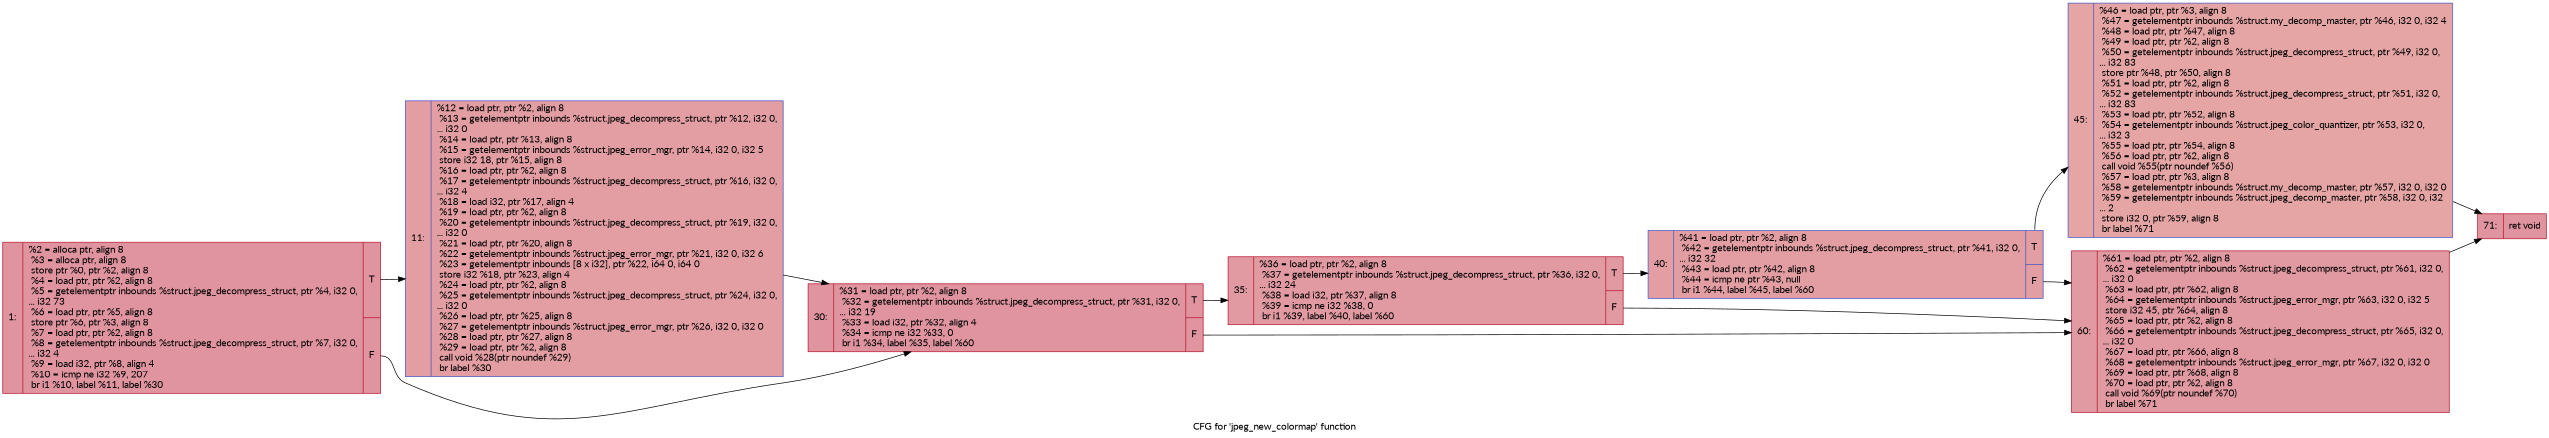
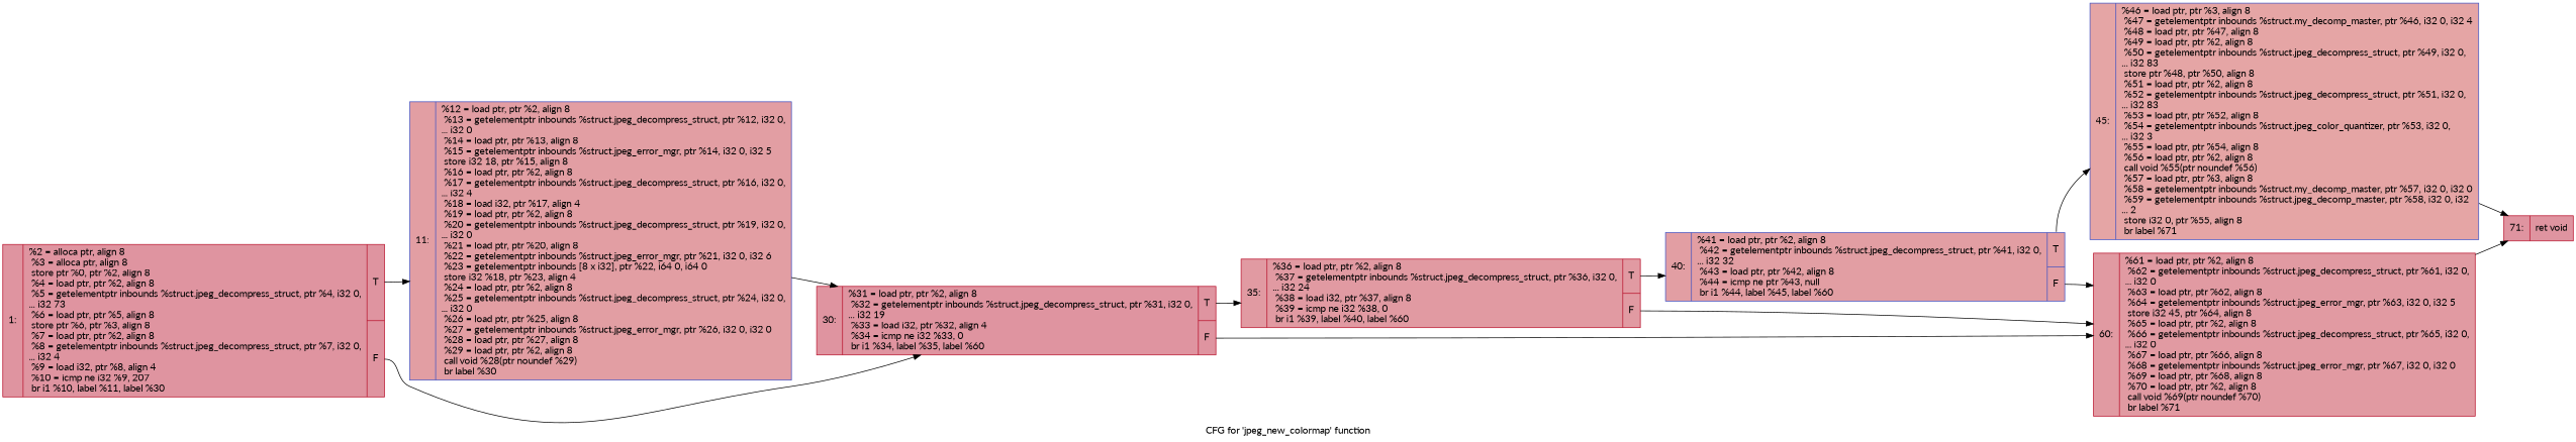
  digraph {
    label="CFG for 'jpeg_new_colormap' function"
    rankdir=LR
    fontname=Lato
    node [color="#b70d28ff" fillcolor="#b70d2870" fontname=Lato shape=record style=filled]
    edge [tailport=s0 fontname=Lato]
    n1 [label="{1:\l|  %2 = alloca ptr, align 8\l  %3 = alloca ptr, align 8\l  store ptr %0, ptr %2, align 8\l  %4 = load ptr, ptr %2, align 8\l  %5 = getelementptr inbounds %struct.jpeg_decompress_struct, ptr %4, i32 0,\l... i32 73\l  %6 = load ptr, ptr %5, align 8\l  store ptr %6, ptr %3, align 8\l  %7 = load ptr, ptr %2, align 8\l  %8 = getelementptr inbounds %struct.jpeg_decompress_struct, ptr %7, i32 0,\l... i32 4\l  %9 = load i32, ptr %8, align 4\l  %10 = icmp ne i32 %9, 207\l  br i1 %10, label %11, label %30\l|{<s0>T|<s1>F}}"]
    n2 [color="#3d50c3ff" fillcolor="#be242e70" label="{11:\l|  %12 = load ptr, ptr %2, align 8\l  %13 = getelementptr inbounds %struct.jpeg_decompress_struct, ptr %12, i32 0,\l... i32 0\l  %14 = load ptr, ptr %13, align 8\l  %15 = getelementptr inbounds %struct.jpeg_error_mgr, ptr %14, i32 0, i32 5\l  store i32 18, ptr %15, align 8\l  %16 = load ptr, ptr %2, align 8\l  %17 = getelementptr inbounds %struct.jpeg_decompress_struct, ptr %16, i32 0,\l... i32 4\l  %18 = load i32, ptr %17, align 4\l  %19 = load ptr, ptr %2, align 8\l  %20 = getelementptr inbounds %struct.jpeg_decompress_struct, ptr %19, i32 0,\l... i32 0\l  %21 = load ptr, ptr %20, align 8\l  %22 = getelementptr inbounds %struct.jpeg_error_mgr, ptr %21, i32 0, i32 6\l  %23 = getelementptr inbounds [8 x i32], ptr %22, i64 0, i64 0\l  store i32 %18, ptr %23, align 4\l  %24 = load ptr, ptr %2, align 8\l  %25 = getelementptr inbounds %struct.jpeg_decompress_struct, ptr %24, i32 0,\l... i32 0\l  %26 = load ptr, ptr %25, align 8\l  %27 = getelementptr inbounds %struct.jpeg_error_mgr, ptr %26, i32 0, i32 0\l  %28 = load ptr, ptr %27, align 8\l  %29 = load ptr, ptr %2, align 8\l  call void %28(ptr noundef %29)\l  br label %30\l}"]
    n3 [label="{30:\l|  %31 = load ptr, ptr %2, align 8\l  %32 = getelementptr inbounds %struct.jpeg_decompress_struct, ptr %31, i32 0,\l... i32 19\l  %33 = load i32, ptr %32, align 4\l  %34 = icmp ne i32 %33, 0\l  br i1 %34, label %35, label %60\l|{<s0>T|<s1>F}}"]
    n4 [fillcolor="#bb1b2c70" label="{35:\l|  %36 = load ptr, ptr %2, align 8\l  %37 = getelementptr inbounds %struct.jpeg_decompress_struct, ptr %36, i32 0,\l... i32 24\l  %38 = load i32, ptr %37, align 8\l  %39 = icmp ne i32 %38, 0\l  br i1 %39, label %40, label %60\l|{<s0>T|<s1>F}}"]
    n5 [fillcolor="#bb1b2c70" label="{60:\l|  %61 = load ptr, ptr %2, align 8\l  %62 = getelementptr inbounds %struct.jpeg_decompress_struct, ptr %61, i32 0,\l... i32 0\l  %63 = load ptr, ptr %62, align 8\l  %64 = getelementptr inbounds %struct.jpeg_error_mgr, ptr %63, i32 0, i32 5\l  store i32 45, ptr %64, align 8\l  %65 = load ptr, ptr %2, align 8\l  %66 = getelementptr inbounds %struct.jpeg_decompress_struct, ptr %65, i32 0,\l... i32 0\l  %67 = load ptr, ptr %66, align 8\l  %68 = getelementptr inbounds %struct.jpeg_error_mgr, ptr %67, i32 0, i32 0\l  %69 = load ptr, ptr %68, align 8\l  %70 = load ptr, ptr %2, align 8\l  call void %69(ptr noundef %70)\l  br label %71\l}"]
    n6 [color="#3d50c3ff" fillcolor="#be242e70" label="{40:\l|  %41 = load ptr, ptr %2, align 8\l  %42 = getelementptr inbounds %struct.jpeg_decompress_struct, ptr %41, i32 0,\l... i32 32\l  %43 = load ptr, ptr %42, align 8\l  %44 = icmp ne ptr %43, null\l  br i1 %44, label %45, label %60\l|{<s0>T|<s1>F}}"]
    n7 [label="{71:\l|  ret void\l}"]
-   n8 [color="#3d50c3ff" fillcolor="#c5333470" label="{45:\l|  %46 = load ptr, ptr %3, align 8\l  %47 = getelementptr inbounds %struct.my_decomp_master, ptr %46, i32 0, i32 4\l  %48 = load ptr, ptr %47, align 8\l  %49 = load ptr, ptr %2, align 8\l  %50 = getelementptr inbounds %struct.jpeg_decompress_struct, ptr %49, i32 0,\l... i32 83\l  store ptr %48, ptr %50, align 8\l  %51 = load ptr, ptr %2, align 8\l  %52 = getelementptr inbounds %struct.jpeg_decompress_struct, ptr %51, i32 0,\l... i32 83\l  %53 = load ptr, ptr %52, align 8\l  %54 = getelementptr inbounds %struct.jpeg_color_quantizer, ptr %53, i32 0,\l... i32 3\l  %55 = load ptr, ptr %54, align 8\l  %56 = load ptr, ptr %2, align 8\l  call void %55(ptr noundef %56)\l  %57 = load ptr, ptr %3, align 8\l  %58 = getelementptr inbounds %struct.my_decomp_master, ptr %57, i32 0, i32 0\l  %59 = getelementptr inbounds %struct.jpeg_decomp_master, ptr %58, i32 0, i32\l... 2\l  store i32 0, ptr %59, align 8\l  br label %71\l}"]
+   n8 [color="#3d50c3ff" fillcolor="#c5333470" label="{45:\l|  %46 = load ptr, ptr %3, align 8\l  %47 = getelementptr inbounds %struct.my_decomp_master, ptr %46, i32 0, i32 4\l  %48 = load ptr, ptr %47, align 8\l  %49 = load ptr, ptr %2, align 8\l  %50 = getelementptr inbounds %struct.jpeg_decompress_struct, ptr %49, i32 0,\l... i32 83\l  store ptr %48, ptr %50, align 8\l  %51 = load ptr, ptr %2, align 8\l  %52 = getelementptr inbounds %struct.jpeg_decompress_struct, ptr %51, i32 0,\l... i32 83\l  %53 = load ptr, ptr %52, align 8\l  %54 = getelementptr inbounds %struct.jpeg_color_quantizer, ptr %53, i32 0,\l... i32 3\l  %55 = load ptr, ptr %54, align 8\l  %56 = load ptr, ptr %2, align 8\l  call void %55(ptr noundef %56)\l  %57 = load ptr, ptr %3, align 8\l  %58 = getelementptr inbounds %struct.my_decomp_master, ptr %57, i32 0, i32 0\l  %59 = getelementptr inbounds %struct.jpeg_decomp_master, ptr %58, i32 0, i32\l... 2\l  store i32 0, ptr %55, align 8\l  br label %71\l}"]
    n1 -> n2
    n1 -> n3 [tailport=s1]
    n2 -> n3 [tailport=""]
    n3 -> n4
    n3 -> n5 [tailport=s1]
    n4 -> n5 [tailport=s1]
    n4 -> n6
    n5 -> n7 [tailport=""]
    n6 -> n5 [tailport=s1]
    n6 -> n8
    n8 -> n7 [tailport=""]
  }
